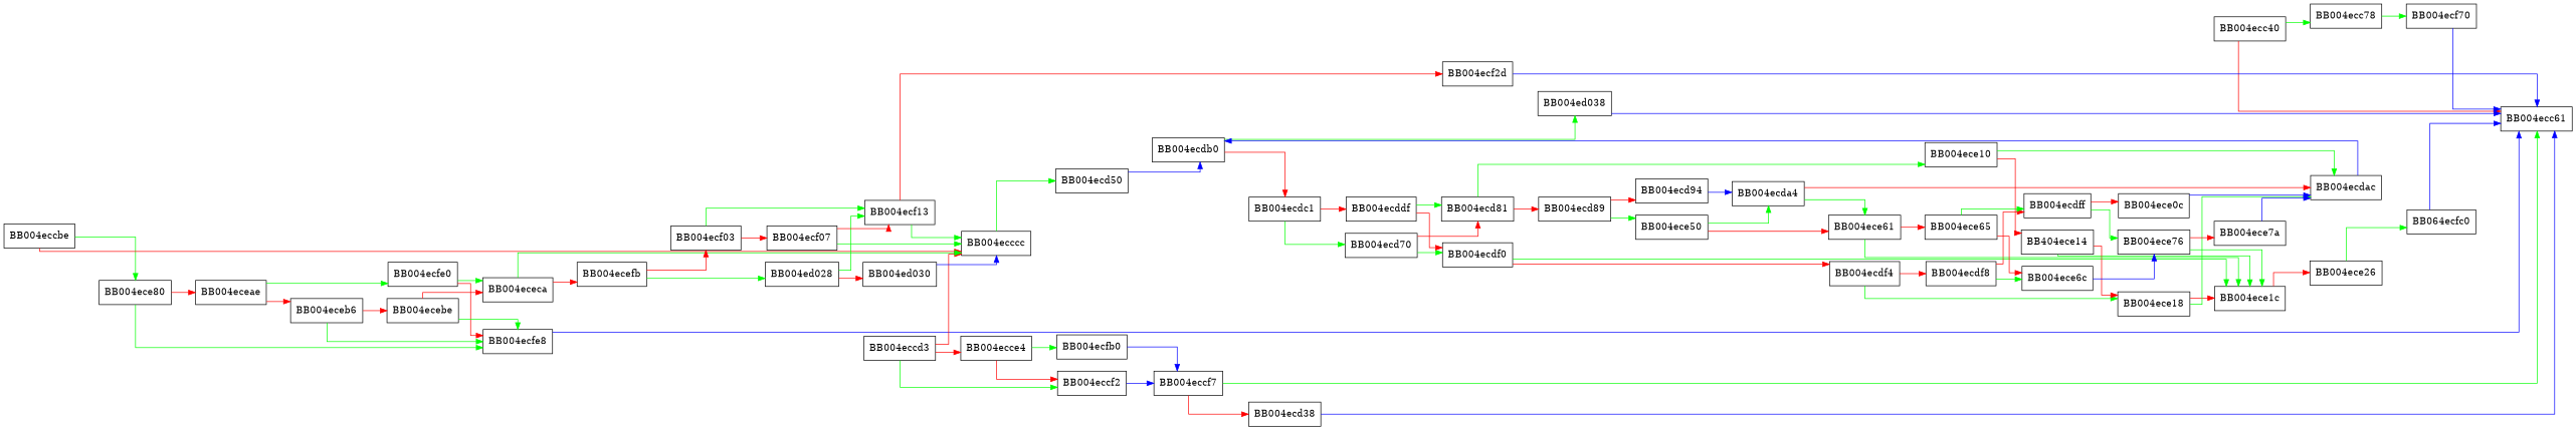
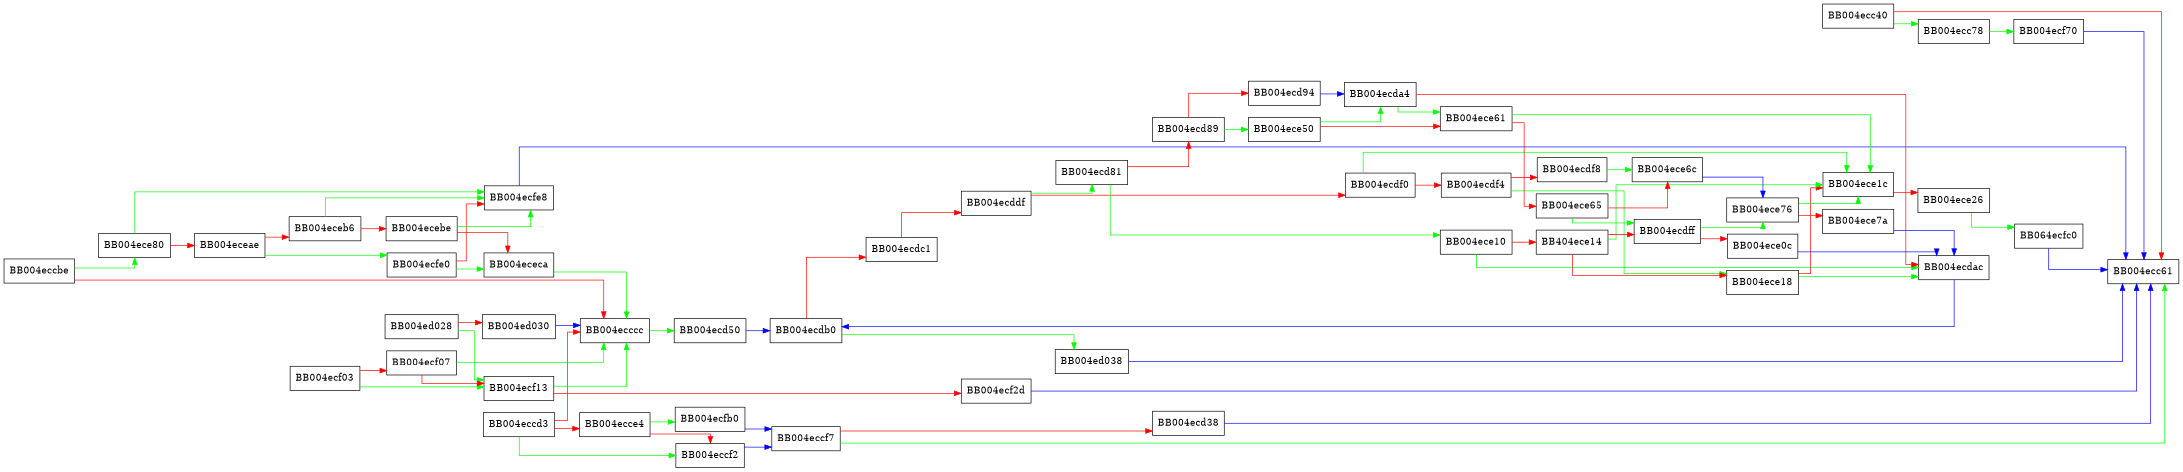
  digraph {
    fontname="DejaVu Serif"
    rankdir=LR
    splines=ortho
    node [fontname="DejaVu Serif" shape=box]
    edge [color=green fontname="DejaVu Serif"]
    BB004ecc40
    BB004ecc78
    BB004ecc61
    BB004ecf70
    BB004eccbe
    BB004ece80
    BB004ecccc
    BB004ecfe8
    BB004eceae
    BB004ecd50
    BB004ecfe0
    BB004eceb6
    BB004ecdb0
    BB004eccd3
    BB004eccf2
    BB004ecce4
    BB004ed038
    BB004ecdc1
    BB004eccf7
    BB004ecfb0
    BB004ecd38
-   BB004ecd70
    BB004ecddf
    BB004ecdf0
    BB004ecd81
    BB004ece1c
    BB004ecdf4
    BB004ece10
    BB004ecd89
    BB004ece26
    BB004ece18
    BB004ecdf8
    BB004ecdac
    n34 [label=BB404ece14]
    BB004ece50
    BB004ecd94
    BB004ecda4
    BB004ece61
    BB004ece65
    BB004ece6c
    BB004ecdff
    n42 [label=BB064ecfc0]
    BB004ece76
    BB004ece0c
    BB004ece7a
    BB004ececa
    BB004ecebe
-   BB004ecefb
    BB004ed028
    BB004ecf03
    BB004ecf13
    BB004ed030
    BB004ecf07
    BB004ecf2d
    BB004ecc40 -> BB004ecc78
    BB004ecc40 -> BB004ecc61 [color=red]
    BB004ecc78 -> BB004ecf70
    BB004ecf70 -> BB004ecc61 [color=blue]
    BB004eccbe -> BB004ece80
    BB004eccbe -> BB004ecccc [color=red]
    BB004ece80 -> BB004ecfe8
    BB004ece80 -> BB004eceae [color=red]
    BB004ecccc -> BB004ecd50
    BB004ecfe8 -> BB004ecc61 [color=blue]
    BB004eceae -> BB004ecfe0
    BB004eceae -> BB004eceb6 [color=red]
    BB004ecd50 -> BB004ecdb0 [color=blue]
    BB004ecfe0 -> BB004ecfe8 [color=red]
    BB004ecfe0 -> BB004ececa
    BB004eceb6 -> BB004ecfe8
    BB004eceb6 -> BB004ecebe [color=red]
    BB004ecdb0 -> BB004ed038
    BB004ecdb0 -> BB004ecdc1 [color=red]
    BB004eccd3 -> BB004ecccc [color=red]
    BB004eccd3 -> BB004eccf2
    BB004eccd3 -> BB004ecce4 [color=red]
    BB004eccf2 -> BB004eccf7 [color=blue]
    BB004ecce4 -> BB004eccf2 [color=red]
    BB004ecce4 -> BB004ecfb0
    BB004ed038 -> BB004ecc61 [color=blue]
-   BB004ecdc1 -> BB004ecd70
    BB004ecdc1 -> BB004ecddf [color=red]
    BB004eccf7 -> BB004ecc61
    BB004eccf7 -> BB004ecd38 [color=red]
    BB004ecfb0 -> BB004eccf7 [color=blue]
    BB004ecd38 -> BB004ecc61 [color=blue]
-   BB004ecd70 -> BB004ecdf0
-   BB004ecd70 -> BB004ecd81 [color=red]
    BB004ecddf -> BB004ecdf0 [color=red]
    BB004ecddf -> BB004ecd81
    BB004ecdf0 -> BB004ece1c
    BB004ecdf0 -> BB004ecdf4 [color=red]
    BB004ecd81 -> BB004ece10
    BB004ecd81 -> BB004ecd89 [color=red]
    BB004ece1c -> BB004ece26 [color=red]
    BB004ecdf4 -> BB004ece18
    BB004ecdf4 -> BB004ecdf8 [color=red]
    BB004ece10 -> BB004ecdac
    BB004ece10 -> n34 [color=red]
    BB004ecd89 -> BB004ece50
    BB004ecd89 -> BB004ecd94 [color=red]
    BB004ece26 -> n42
    BB004ece18 -> BB004ece1c [color=red]
    BB004ece18 -> BB004ecdac
    BB004ecdf8 -> BB004ece6c
-   BB004ecdf8 -> BB004ecdff [color=red]
+   n34 -> BB004ecdff [color=red]
    BB004ecdac -> BB004ecdb0 [color=blue]
    n34 -> BB004ece1c
    n34 -> BB004ece18 [color=red]
    BB004ece50 -> BB004ecda4
    BB004ece50 -> BB004ece61 [color=red]
    BB004ecd94 -> BB004ecda4 [color=blue]
    BB004ecda4 -> BB004ecdac [color=red]
    BB004ecda4 -> BB004ece61
    BB004ece61 -> BB004ece1c
    BB004ece61 -> BB004ece65 [color=red]
    BB004ece65 -> BB004ece6c [color=red]
    BB004ece65 -> BB004ecdff
    BB004ece6c -> BB004ece76 [color=blue]
    BB004ecdff -> BB004ece76
    BB004ecdff -> BB004ece0c [color=red]
    n42 -> BB004ecc61 [color=blue]
    BB004ece76 -> BB004ece1c
    BB004ece76 -> BB004ece7a [color=red]
    BB004ece0c -> BB004ecdac [color=blue]
    BB004ece7a -> BB004ecdac [color=blue]
    BB004ececa -> BB004ecccc
-   BB004ececa -> BB004ecefb [color=red]
    BB004ecebe -> BB004ecfe8
    BB004ecebe -> BB004ececa [color=red]
-   BB004ecefb -> BB004ed028
-   BB004ecefb -> BB004ecf03 [color=red]
    BB004ed028 -> BB004ecf13
    BB004ed028 -> BB004ed030 [color=red]
    BB004ecf03 -> BB004ecf13
    BB004ecf03 -> BB004ecf07 [color=red]
    BB004ecf13 -> BB004ecccc
    BB004ecf13 -> BB004ecf2d [color=red]
    BB004ed030 -> BB004ecccc [color=blue]
    BB004ecf07 -> BB004ecccc
    BB004ecf07 -> BB004ecf13 [color=red]
    BB004ecf2d -> BB004ecc61 [color=blue]
  }
